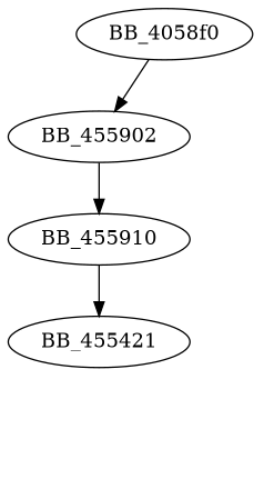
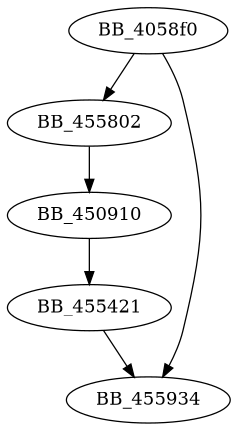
  digraph {
    n1 [label=BB_4058f0]
-   BB_455902
-   BB_455910
+   BB_455902 [label=BB_455802]
+   BB_455934
+   BB_455910 [label=BB_450910]
    n5 [label=BB_455421]
    n1 -> BB_455902
+   n1 -> BB_455934
    BB_455902 -> BB_455910
    BB_455910 -> n5
+   n5 -> BB_455934
  }
